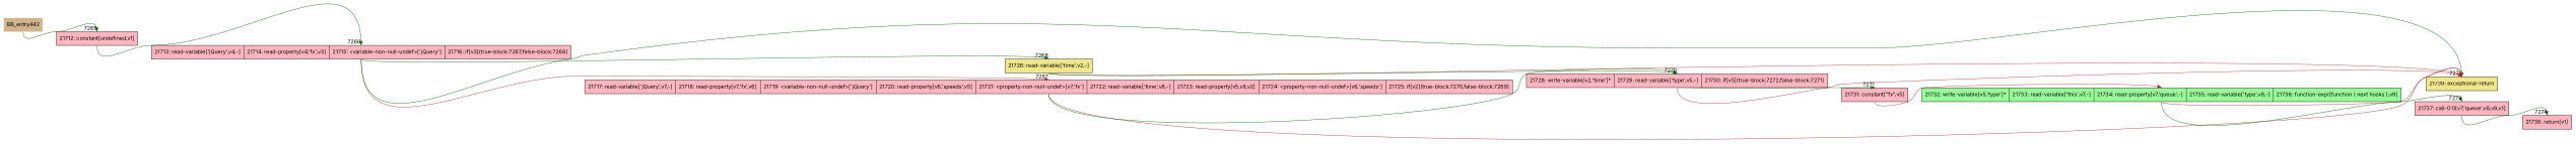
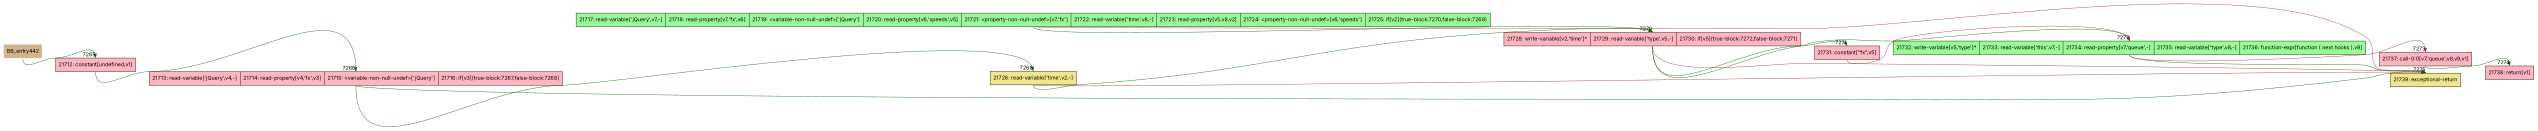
  digraph {
    fontname=Inter
    rankdir=LR
    node [fillcolor=lightpink fontname=Inter shape=record style=filled]
    edge [color=darkgreen fontname=Inter headport=n tailport=s]
    n1 [fillcolor=tan label=BB_entry442 shape=none]
    n2 [label="{21712: constant[undefined,v1]}"]
    n3 [label="{21713: read-variable['jQuery',v4,-]|21714: read-property[v4,'fx',v3]|21715: \<variable-non-null-undef\>['jQuery']|21716: if[v3](true-block:7267,false-block:7268)}"]
-   n4 [label="{21717: read-variable['jQuery',v7,-]|21718: read-property[v7,'fx',v6]|21719: \<variable-non-null-undef\>['jQuery']|21720: read-property[v6,'speeds',v5]|21721: \<property-non-null-undef\>[v7,'fx']|21722: read-variable['time',v8,-]|21723: read-property[v5,v8,v2]|21724: \<property-non-null-undef\>[v6,'speeds']|21725: if[v2](true-block:7270,false-block:7269)}"]
+   n4 [fillcolor=palegreen label="{21717: read-variable['jQuery',v7,-]|21718: read-property[v7,'fx',v6]|21719: \<variable-non-null-undef\>['jQuery']|21720: read-property[v6,'speeds',v5]|21721: \<property-non-null-undef\>[v7,'fx']|21722: read-variable['time',v8,-]|21723: read-property[v5,v8,v2]|21724: \<property-non-null-undef\>[v6,'speeds']|21725: if[v2](true-block:7270,false-block:7269)}"]
    n5 [fillcolor=khaki label="{21726: read-variable['time',v2,-]}"]
    n6 [fillcolor=khaki label="{21739: exceptional-return}"]
    n7 [label="{21728: write-variable[v2,'time']*|21729: read-variable['type',v5,-]|21730: if[v5](true-block:7272,false-block:7271)}"]
    n8 [fillcolor=palegreen label="{21732: write-variable[v5,'type']*|21733: read-variable['this',v7,-]|21734: read-property[v7,'queue',-]|21735: read-variable['type',v8,-]|21736: function-expr[function ( next hooks ),v9]}"]
    n9 [label="{21731: constant[\"fx\",v5]}"]
    n10 [label="{21737: call-0:0[v7,'queue',v8,v9,v1]}"]
    n11 [label="{21738: return[v1]}"]
    n1 -> n2 [headlabel="    7265"]
    n2 -> n3 [headlabel="      7266"]
-   n3 -> n4 [color=brown headlabel="      7267"]
    n3 -> n5 [headlabel="      7268"]
    n3 -> n6 [headlabel="      7275"]
    n4 -> n6 [color=brown]
    n4 -> n7 [headlabel="      7270"]
    n5 -> n6 [color=brown]
    n5 -> n7
    n7 -> n6 [color=brown]
+   n7 -> n8 [headlabel="      7272"]
    n7 -> n9 [headlabel="      7271"]
-   n8 -> n6 [color=brown]
-   n8 -> n10 [headlabel="      7273"]
+   n8 -> n6
+   n8 -> n10 [color=brown headlabel="      7273"]
    n9 -> n8 [color=brown]
    n10 -> n11 [headlabel="      7274"]
  }
